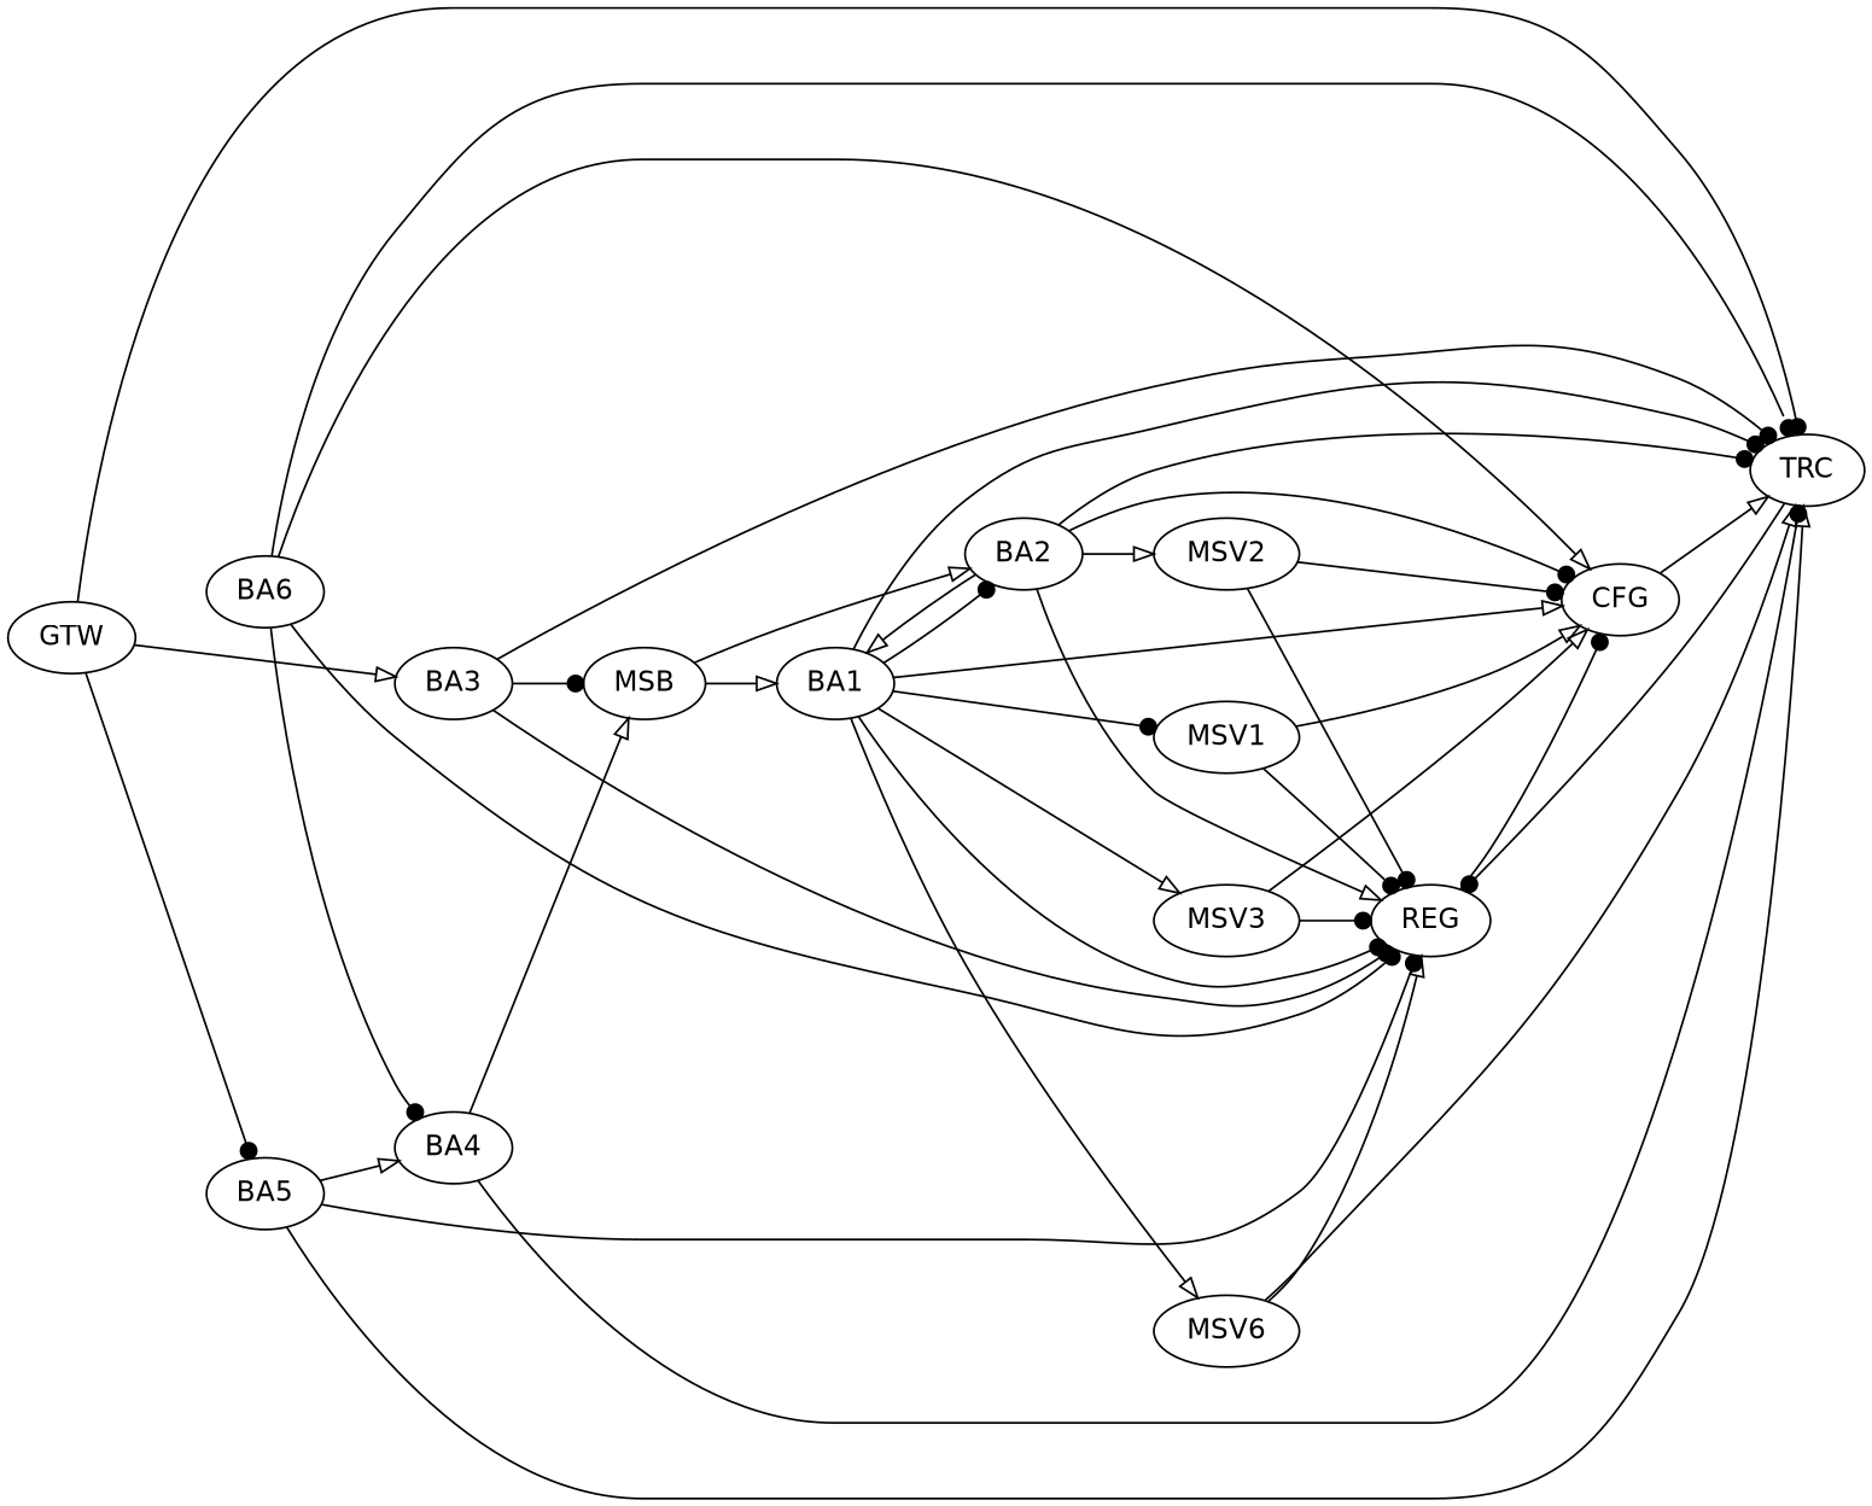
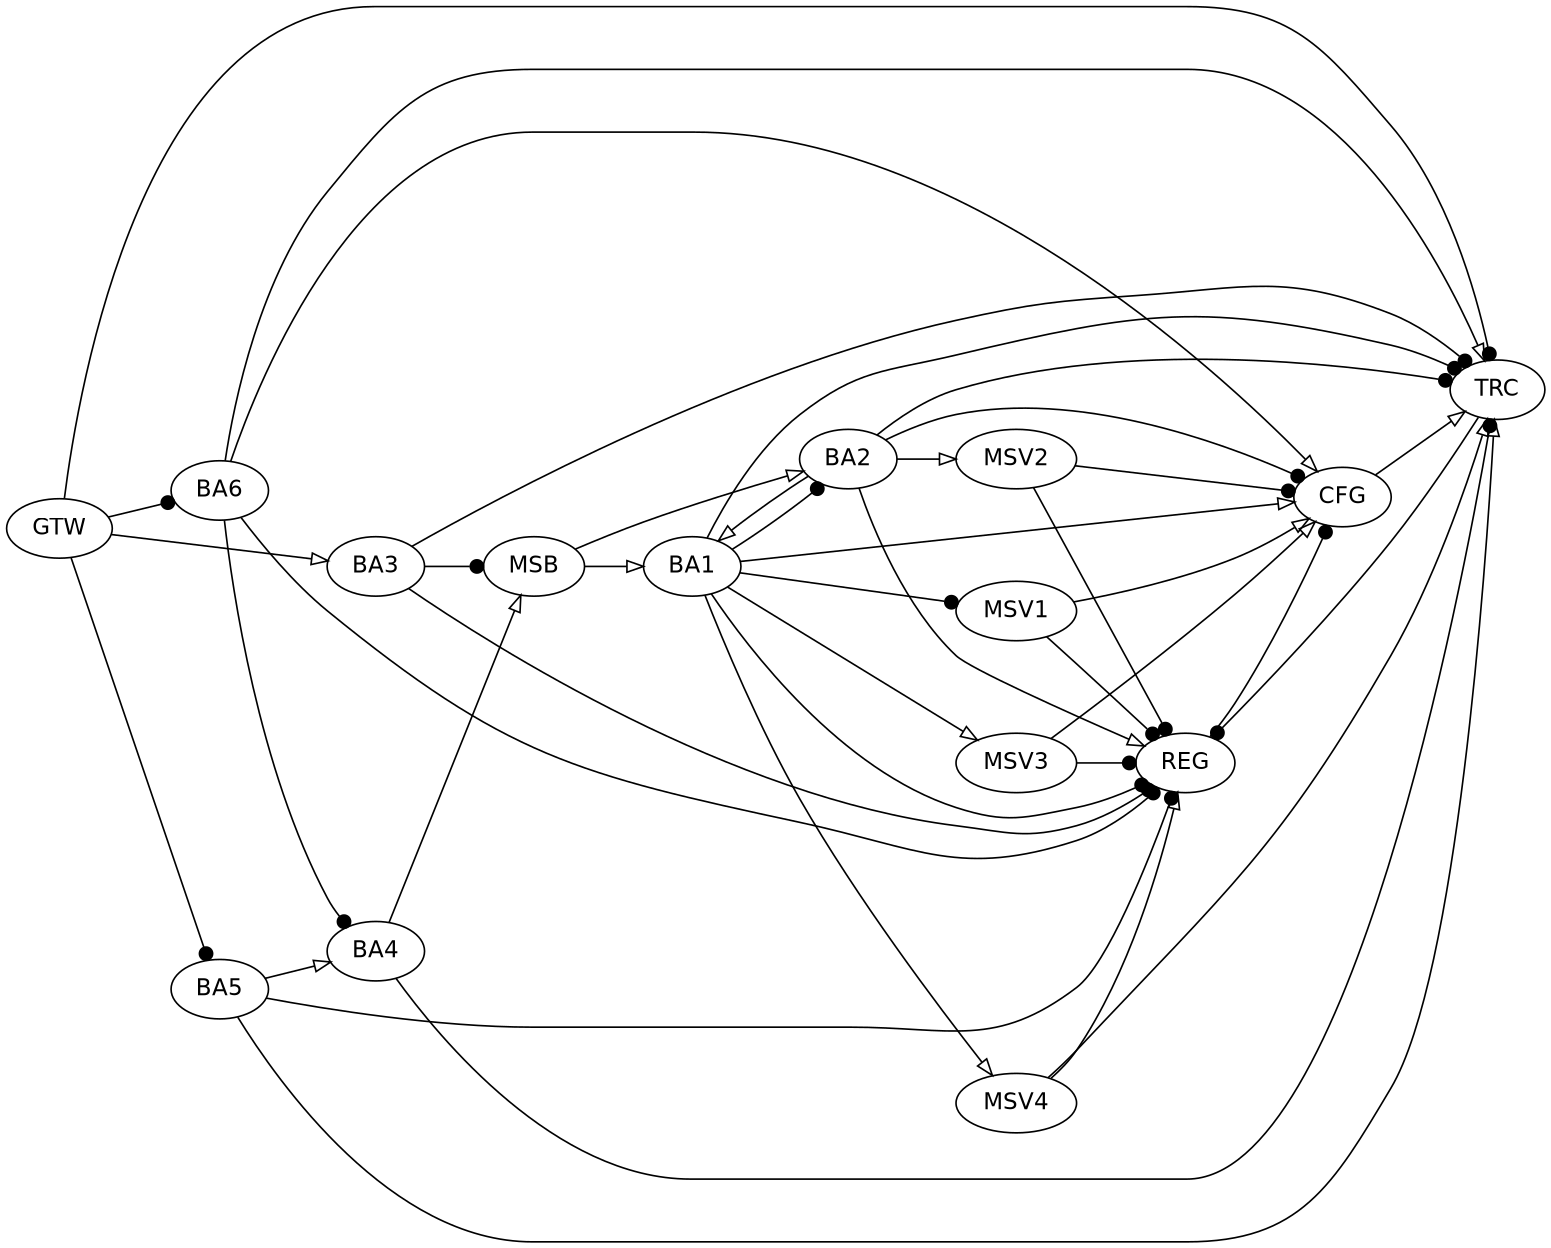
  strict digraph {
    fontname="DejaVu Sans"
    rankdir=LR
    node [fontname="DejaVu Sans"]
    edge [arrowhead=dot fontname="DejaVu Sans"]
    n1 [label=BA1]
    n2 [label=BA2]
    n3 [label=REG]
    n4 [label=CFG]
    n5 [label=TRC]
    n6 [label=MSV1]
    n7 [label=MSV3]
-   n8 [label=MSV6]
+   n8 [label=MSV4]
    n9 [label=MSV2]
    n10 [label=BA3]
    n11 [label=MSB]
    n12 [label=BA4]
    n13 [label=BA5]
    n14 [label=BA6]
    n15 [label=GTW]
    n1 -> n2
    n1 -> n3
    n1 -> n4 [arrowhead=onormal]
    n1 -> n5
    n1 -> n6
    n1 -> n7 [arrowhead=onormal]
    n1 -> n8 [arrowhead=onormal]
    n2 -> n1 [arrowhead=onormal]
    n2 -> n3 [arrowhead=onormal]
    n2 -> n4
    n2 -> n5
    n2 -> n9 [arrowhead=onormal]
    n3 -> n4
    n4 -> n5 [arrowhead=onormal]
    n5 -> n3
    n6 -> n3
    n6 -> n4 [arrowhead=onormal]
    n7 -> n3
    n7 -> n4 [arrowhead=onormal]
    n8 -> n3 [arrowhead=onormal]
    n8 -> n5 [arrowhead=onormal]
    n9 -> n3
    n9 -> n4
    n10 -> n3
    n10 -> n5
    n10 -> n11
    n11 -> n1 [arrowhead=onormal]
    n11 -> n2 [arrowhead=onormal]
    n12 -> n5
    n12 -> n11 [arrowhead=onormal]
    n13 -> n3
    n13 -> n5 [arrowhead=onormal]
    n13 -> n12 [arrowhead=onormal]
    n14 -> n3
    n14 -> n4 [arrowhead=onormal]
-   n14 -> n5
+   n14 -> n5 [arrowhead=onormal]
    n14 -> n12
    n15 -> n5
    n15 -> n10 [arrowhead=onormal]
    n15 -> n13
+   n15 -> n14
  }
